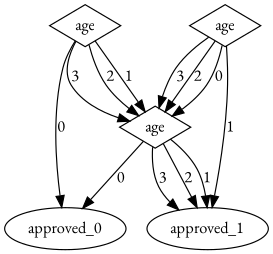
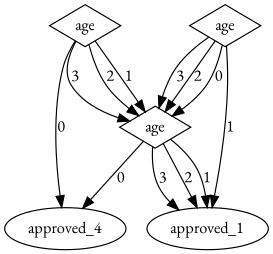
  digraph {
    fontname="EB Garamond"
    node [fontname="EB Garamond" shape=diamond]
    edge [fontname="EB Garamond"]
    n1 [label=approved_1 shape=""]
-   n2 [label=approved_0 shape=""]
+   n2 [label=approved_4 shape=""]
    n3 [label=age]
    n4 [label=age]
    n5 [label=age]
    n3 -> n1 [label=3]
    n3 -> n1 [label=2]
    n3 -> n1 [label=1]
    n3 -> n2 [label=0]
    n4 -> n1 [label=1]
    n4 -> n3 [label=3]
    n4 -> n3 [label=2]
    n4 -> n3 [label=0]
    n5 -> n2 [label=0]
    n5 -> n3 [label=3]
    n5 -> n3 [label=2]
    n5 -> n3 [label=1]
  }
